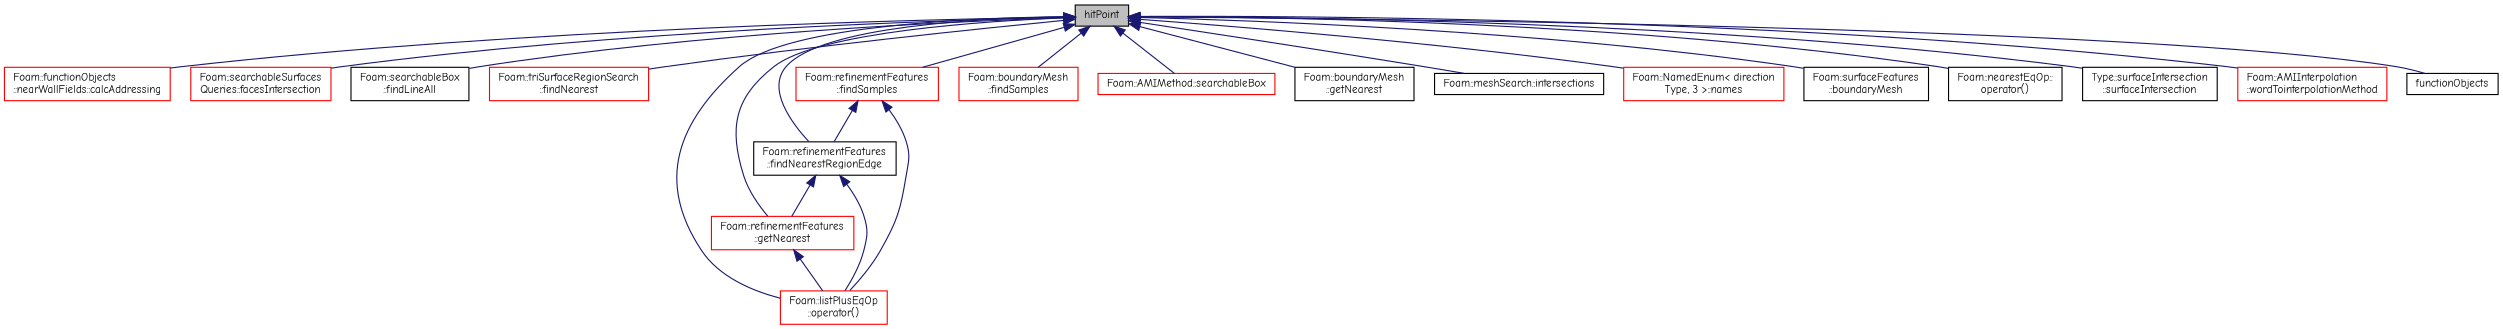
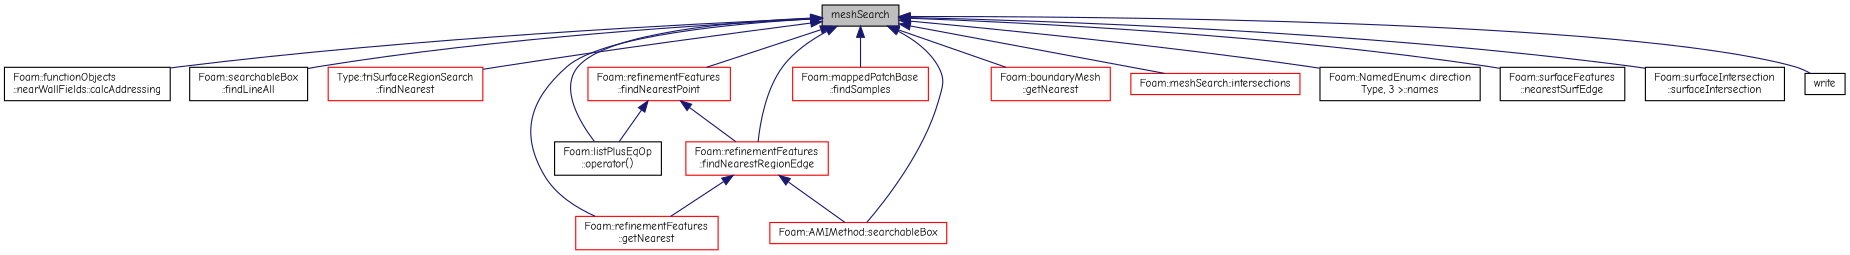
  digraph {
    fontname="Comic Neue"
    rankdir=TB
    node [color=red fontname="Comic Neue" fontsize=10 shape=record]
    edge [color=midnightblue dir=back fontname="Comic Neue" fontsize=10 labelfontname=Helvetica labelfontsize=10 style=solid]
-   n1 [color=black fillcolor=grey75 fontcolor=black height=0.2 label=hitPoint style=filled width=0.4]
-   n2 [height=0.2 label="Foam::functionObjects\l::nearWallFields::calcAddressing" width=0.4]
-   n3 [height=0.2 label="Foam::searchableSurfaces\lQueries::facesIntersection" width=0.4]
+   n1 [color=black fillcolor=grey75 fontcolor=black height=0.2 label=meshSearch style=filled width=0.4]
+   n2 [color=black height=0.2 label="Foam::functionObjects\l::nearWallFields::calcAddressing" width=0.4]
    n4 [color=black height=0.2 label="Foam::searchableBox\l::findLineAll" width=0.4]
-   n5 [height=0.2 label="Foam::triSurfaceRegionSearch\l::findNearest" width=0.4]
+   n5 [height=0.2 label="Type::triSurfaceRegionSearch\l::findNearest" width=0.4]
    n6 [height=0.2 label="Foam::refinementFeatures\l::getNearest" width=0.4]
-   n7 [height=0.2 label="Foam::listPlusEqOp\l::operator()" width=0.4]
-   n8 [height=0.2 label="Foam::refinementFeatures\l::findSamples" width=0.4]
-   n9 [color=black height=0.2 label="Foam::refinementFeatures\l::findNearestRegionEdge" width=0.4]
-   n10 [height=0.2 label="Foam::boundaryMesh\l::findSamples" width=0.4]
+   n7 [color=black height=0.2 label="Foam::listPlusEqOp\l::operator()" width=0.4]
+   n8 [height=0.2 label="Foam::refinementFeatures\l::findNearestPoint" width=0.4]
+   n9 [height=0.2 label="Foam::refinementFeatures\l::findNearestRegionEdge" width=0.4]
+   n10 [height=0.2 label="Foam::mappedPatchBase\l::findSamples" width=0.4]
    n11 [height=0.2 label="Foam::AMIMethod::searchableBox" width=0.4]
-   n12 [color=black height=0.2 label="Foam::boundaryMesh\l::getNearest" width=0.4]
-   n13 [color=black height=0.2 label="Foam::meshSearch::intersections" width=0.4]
-   n14 [height=0.2 label="Foam::NamedEnum\< direction\lType, 3 \>::names" width=0.4]
-   n15 [color=black height=0.2 label="Foam::surfaceFeatures\l::boundaryMesh" width=0.4]
-   n16 [color=black height=0.2 label="Foam::nearestEqOp::\loperator()" width=0.4]
-   n17 [color=black height=0.2 label="Type::surfaceIntersection\l::surfaceIntersection" width=0.4]
-   n18 [height=0.2 label="Foam::AMIInterpolation\l::wordTointerpolationMethod" width=0.4]
-   n19 [color=black height=0.2 label=functionObjects width=0.4]
+   n12 [height=0.2 label="Foam::boundaryMesh\l::getNearest" width=0.4]
+   n13 [height=0.2 label="Foam::meshSearch::intersections" width=0.4]
+   n14 [color=black height=0.2 label="Foam::NamedEnum\< direction\lType, 3 \>::names" width=0.4]
+   n15 [color=black height=0.2 label="Foam::surfaceFeatures\l::nearestSurfEdge" width=0.4]
+   n17 [color=black height=0.2 label="Foam::surfaceIntersection\l::surfaceIntersection" width=0.4]
+   n19 [color=black height=0.2 label=write width=0.4]
    n1 -> n2
-   n1 -> n3
    n1 -> n4
    n1 -> n5
    n1 -> n6
    n1 -> n7
    n1 -> n8
    n1 -> n9
    n1 -> n10
    n1 -> n11
    n1 -> n12
    n1 -> n13
    n1 -> n14
    n1 -> n15
-   n1 -> n16
    n1 -> n17
-   n1 -> n18
    n1 -> n19
-   n6 -> n7
    n8 -> n7
    n8 -> n9
    n9 -> n6
-   n9 -> n7
+   n9 -> n11
  }
